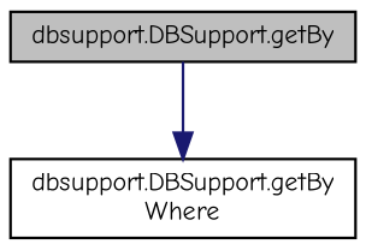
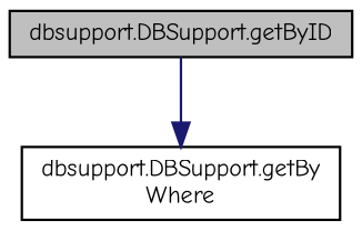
  digraph {
    rankdir=TB
    fontname="Comic Neue"
    node [color=black fontname="Comic Neue" fontsize=10 shape=record style=filled]
-   n1 [fillcolor=grey75 fontcolor=black height=0.2 label="dbsupport.DBSupport.getBy" width=0.4]
+   n1 [fillcolor=grey75 fontcolor=black height=0.2 label="dbsupport.DBSupport.getByID" width=0.4]
    n2 [fillcolor=white height=0.2 label="dbsupport.DBSupport.getBy\lWhere" width=0.4]
    n1 -> n2 [color=midnightblue fontname="Comic Neue" fontsize=10 labelfontname=Helvetica labelfontsize=10 style=solid]
  }
